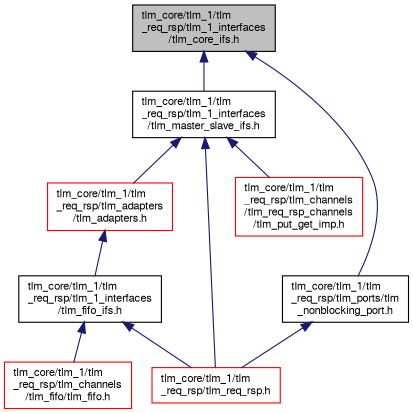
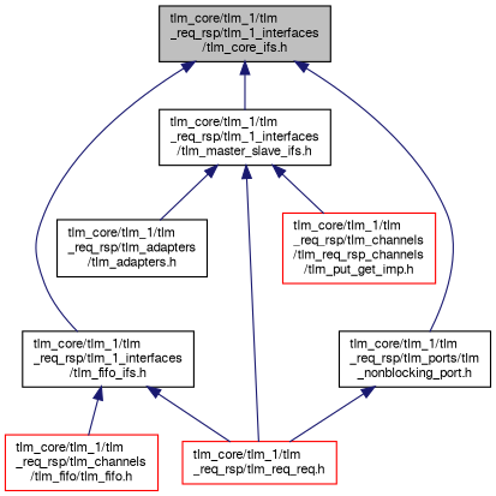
  digraph {
    node [color=black fillcolor=white fontname=FreeSans fontsize=10 shape=record style=filled]
    edge [color=midnightblue dir=back fontname=FreeSans fontsize=10 labelfontname=FreeSans labelfontsize=10 style=solid]
    n1 [fillcolor=grey75 fontcolor=black height=0.2 label="tlm_core/tlm_1/tlm\l_req_rsp/tlm_1_interfaces\l/tlm_core_ifs.h" width=0.4]
    n2 [height=0.2 label="tlm_core/tlm_1/tlm\l_req_rsp/tlm_1_interfaces\l/tlm_fifo_ifs.h" width=0.4]
    n3 [height=0.2 label="tlm_core/tlm_1/tlm\l_req_rsp/tlm_1_interfaces\l/tlm_master_slave_ifs.h" width=0.4]
    n4 [height=0.2 label="tlm_core/tlm_1/tlm\l_req_rsp/tlm_ports/tlm\l_nonblocking_port.h" width=0.4]
-   n5 [color=red height=0.2 label="tlm_core/tlm_1/tlm\l_req_rsp/tlm_req_rsp.h" width=0.4]
+   n5 [color=red height=0.2 label="tlm_core/tlm_1/tlm\l_req_rsp/tlm_req_req.h" width=0.4]
    n6 [color=red height=0.2 label="tlm_core/tlm_1/tlm\l_req_rsp/tlm_channels\l/tlm_fifo/tlm_fifo.h" width=0.4]
-   n7 [color=red height=0.2 label="tlm_core/tlm_1/tlm\l_req_rsp/tlm_adapters\l/tlm_adapters.h" width=0.4]
+   n7 [height=0.2 label="tlm_core/tlm_1/tlm\l_req_rsp/tlm_adapters\l/tlm_adapters.h" width=0.4]
    n8 [color=red height=0.2 label="tlm_core/tlm_1/tlm\l_req_rsp/tlm_channels\l/tlm_req_rsp_channels\l/tlm_put_get_imp.h" width=0.4]
-   n7 -> n2
+   n1 -> n2
    n1 -> n3
    n1 -> n4
    n2 -> n5
    n2 -> n6
    n3 -> n5
    n3 -> n7
    n3 -> n8
    n4 -> n5
  }
